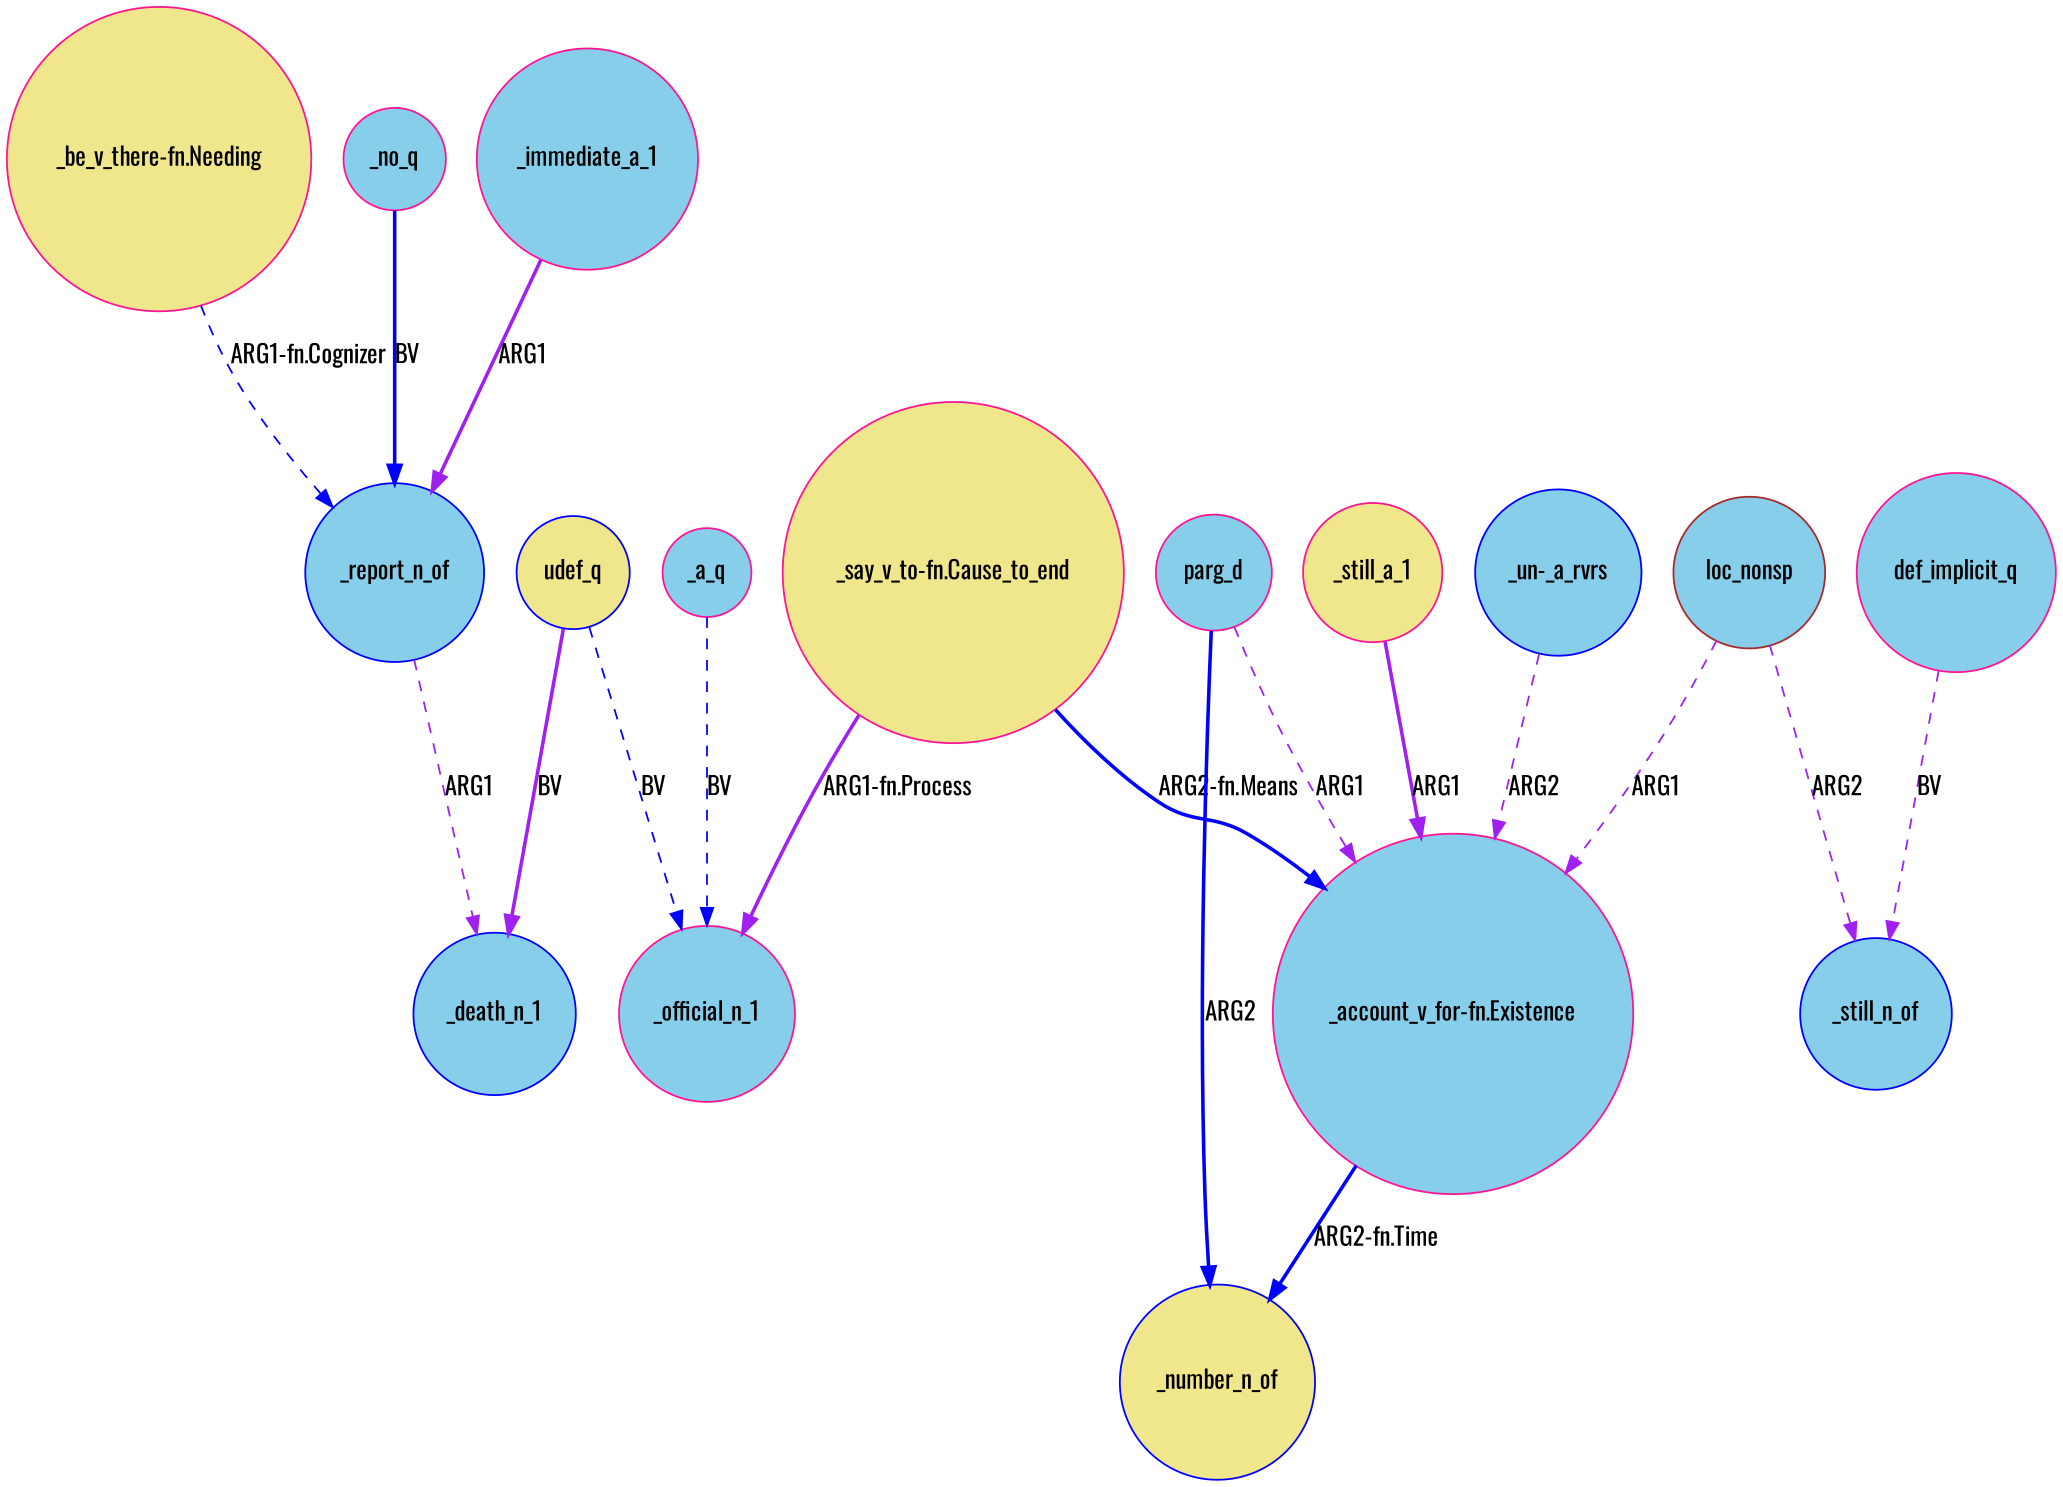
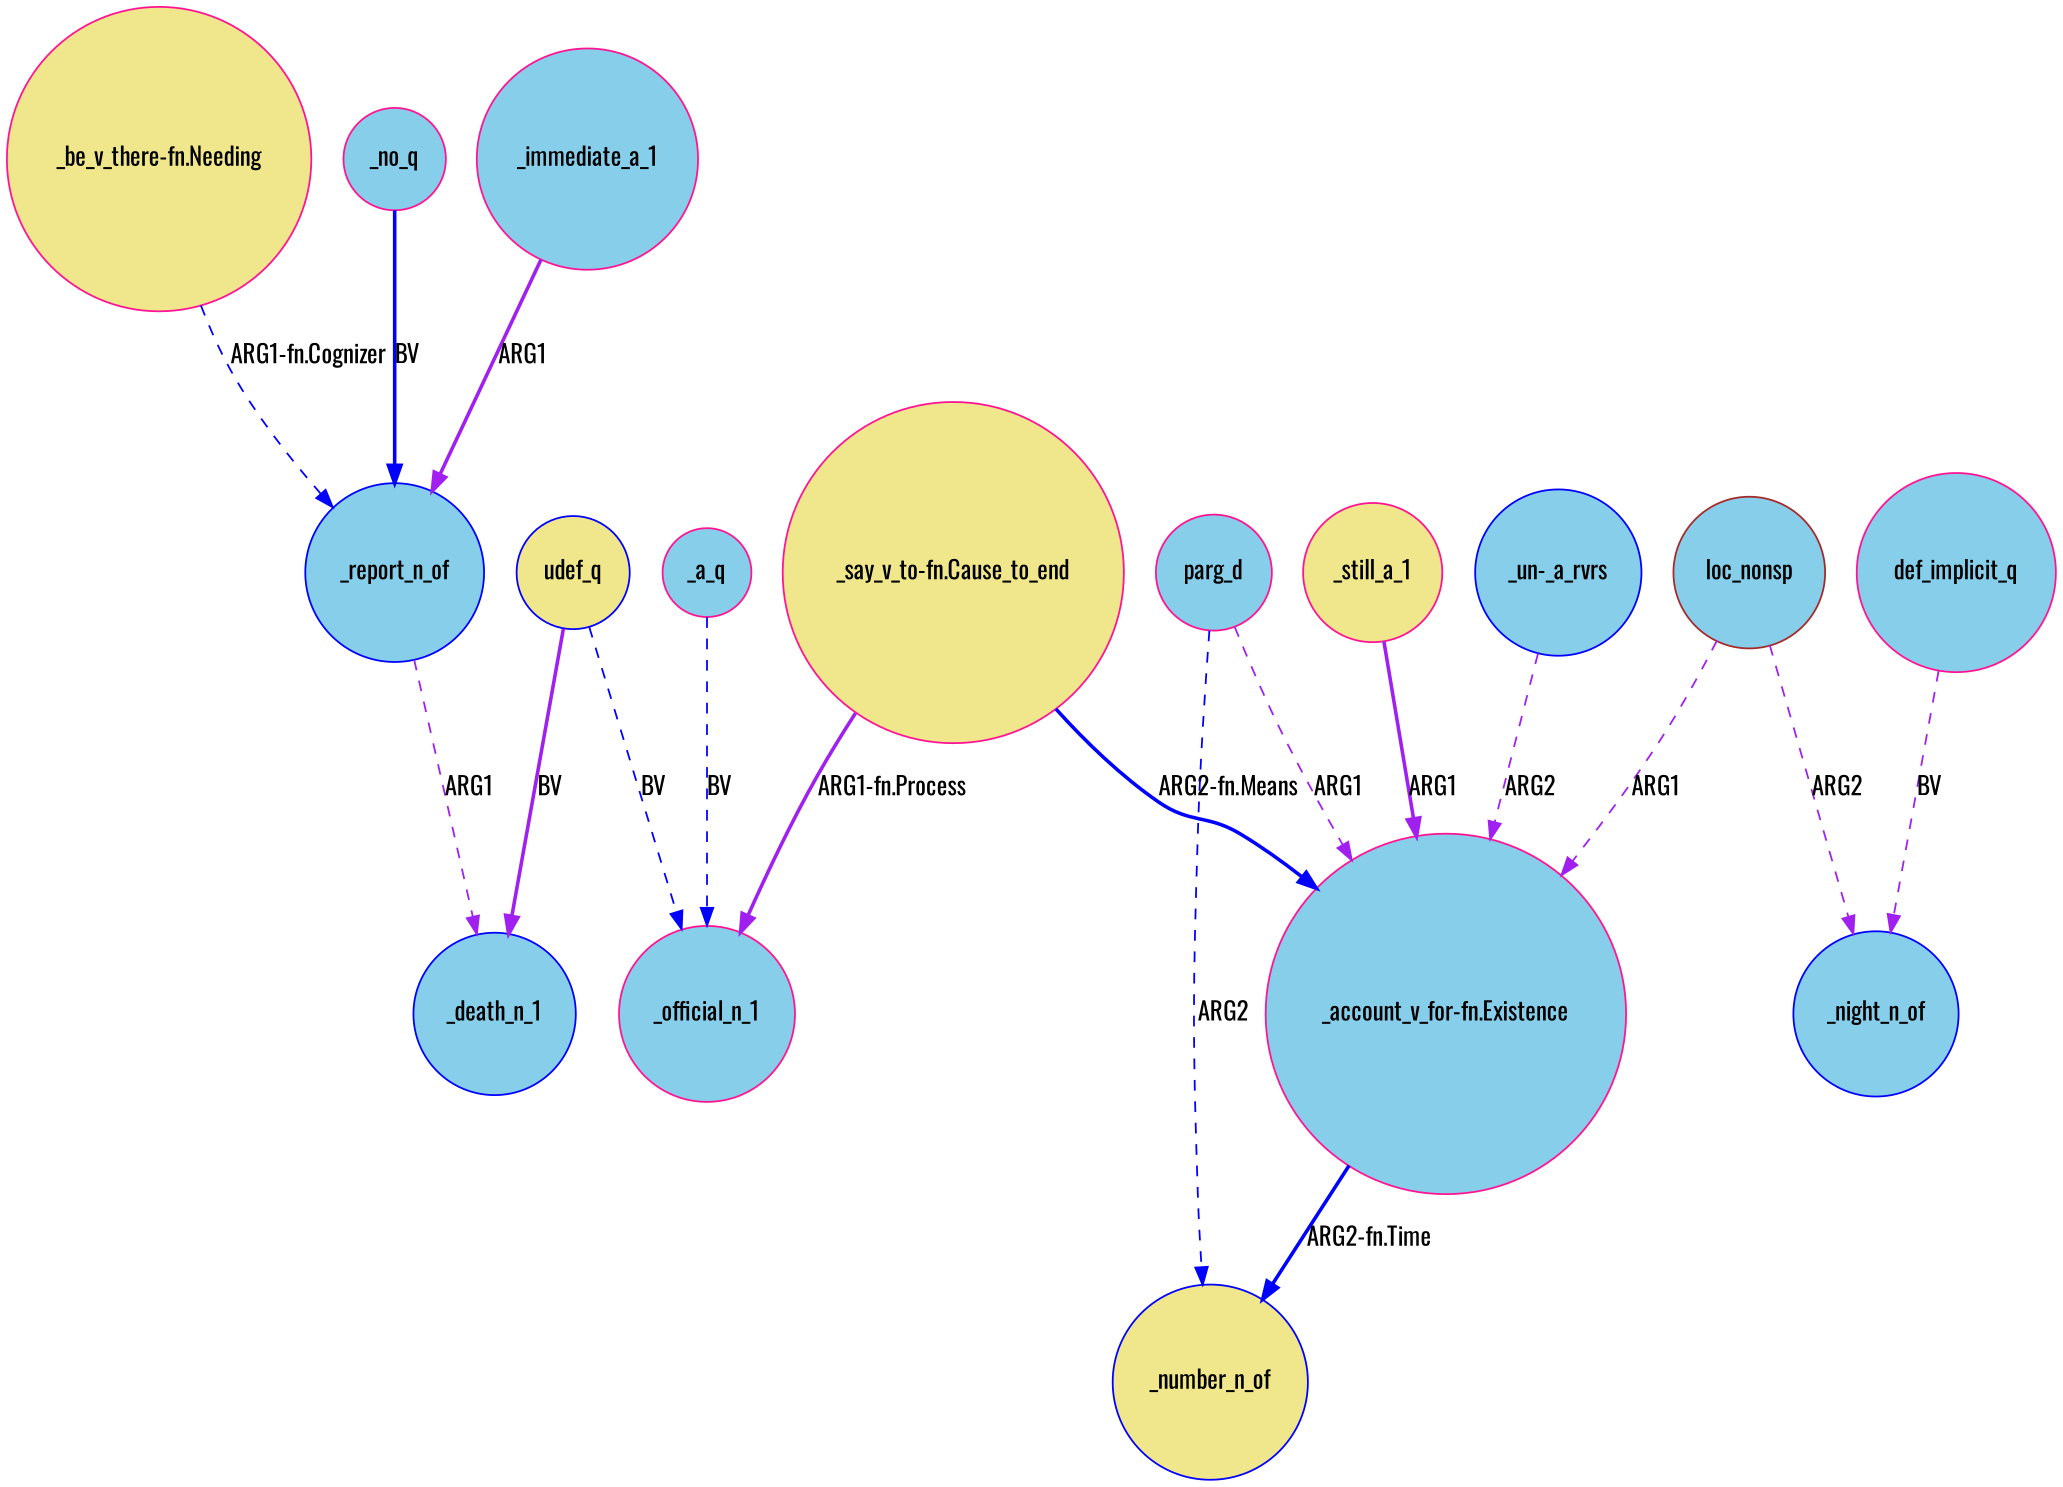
  digraph {
    fontname=Oswald
    node [color=deeppink fillcolor=skyblue fontname=Oswald shape=circle style=filled]
    edge [color=purple fontname=Oswald style=dashed]
    udef_q [color=blue fillcolor=khaki]
    _death_n_1 [color=blue]
    _official_n_1
    _report_n_of [color=blue]
    "_say_v_to-fn.Cause_to_end" [fillcolor=khaki]
    "_account_v_for-fn.Existence"
    _number_n_of [color=blue fillcolor=khaki]
    "_be_v_there-fn.Needing" [fillcolor=khaki]
    loc_nonsp [color=brown]
-   _night_n_of [color=blue label=_still_n_of]
+   _night_n_of [color=blue]
    _no_q
    _still_a_1 [fillcolor=khaki]
    _immediate_a_1
    parg_d
    _a_q
    "_un-_a_rvrs" [color=blue]
    def_implicit_q
    udef_q -> _death_n_1 [label=BV style=bold]
    udef_q -> _official_n_1 [color=blue label=BV]
    _report_n_of -> _death_n_1 [label=ARG1]
    "_say_v_to-fn.Cause_to_end" -> _official_n_1 [label="ARG1-fn.Process" style=bold]
    "_say_v_to-fn.Cause_to_end" -> "_account_v_for-fn.Existence" [color=blue label="ARG2-fn.Means" style=bold]
    "_account_v_for-fn.Existence" -> _number_n_of [color=blue label="ARG2-fn.Time" style=bold]
    "_be_v_there-fn.Needing" -> _report_n_of [color=blue label="ARG1-fn.Cognizer"]
    loc_nonsp -> "_account_v_for-fn.Existence" [label=ARG1]
    loc_nonsp -> _night_n_of [label=ARG2]
    _no_q -> _report_n_of [color=blue label=BV style=bold]
    _still_a_1 -> "_account_v_for-fn.Existence" [label=ARG1 style=bold]
    _immediate_a_1 -> _report_n_of [label=ARG1 style=bold]
    parg_d -> "_account_v_for-fn.Existence" [label=ARG1]
-   parg_d -> _number_n_of [color=blue label=ARG2 style=bold]
+   parg_d -> _number_n_of [color=blue label=ARG2]
    _a_q -> _official_n_1 [color=blue label=BV]
    "_un-_a_rvrs" -> "_account_v_for-fn.Existence" [label=ARG2]
    def_implicit_q -> _night_n_of [label=BV]
  }
